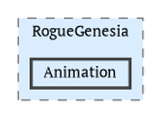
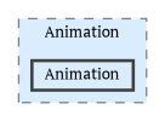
  digraph {
    compound=true
    fontname="PT Serif"
    n1 [color=grey25 fillcolor="#daedff" fontname="PT Serif" fontsize=10 height=0.2 label=Animation shape=box style="filled,bold" width=0.4]
    subgraph cluster_1 {
      bgcolor="#daedff"
      fontsize=10
-     label=RogueGenesia
+     label=Animation
      pencolor=grey50
      style="filled,dashed"
      n1
    }
  }
